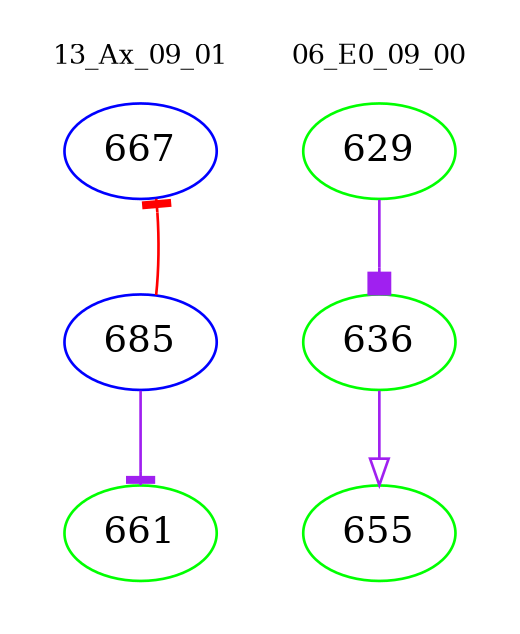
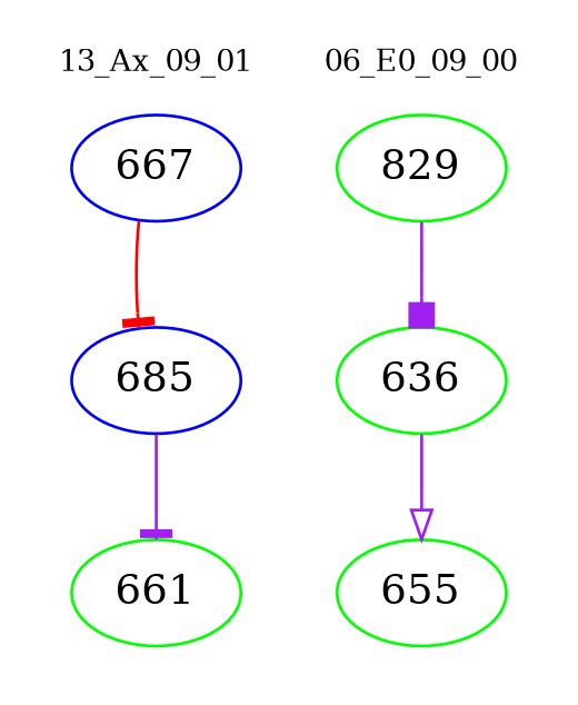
  digraph {
    node [color=green]
    edge [arrowhead=tee color=purple]
    n1 [color=blue label=667]
    n2 [color=blue label=685]
    n3 [label=661]
-   n4 [label=629]
+   n4 [label=829]
    n5 [label=636]
    n6 [label=655]
    subgraph cluster_1 {
      color=white
      fontsize=10
      label="13_Ax_09_01"
      n1
      n2
      n3
    }
    subgraph cluster_2 {
      color=white
      fontsize=10
      label="06_E0_09_00"
      n4
      n5
      n6
    }
-   n2 -> n1 [color=red]
+   n1 -> n2 [color=red]
    n2 -> n3
    n4 -> n5 [arrowhead=box]
    n5 -> n6 [arrowhead=onormal]
  }
